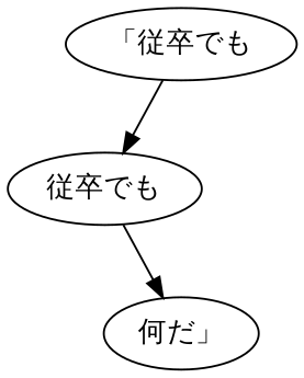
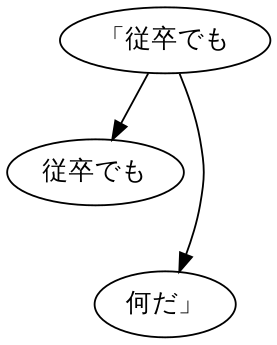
  digraph {
    n1 [label="「従卒でも"]
    n2 [label="従卒でも"]
    n3 [label="何だ」"]
    n1 -> n2
-   n2 -> n3
+   n1 -> n3
  }
